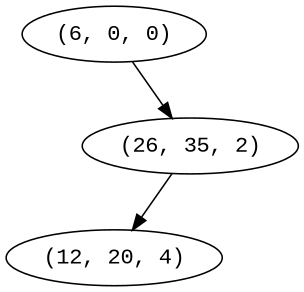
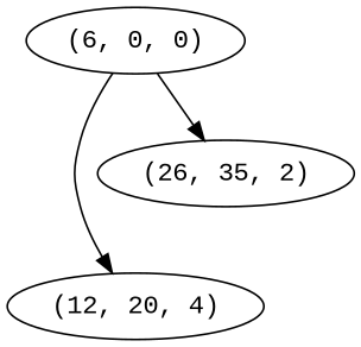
  digraph {
    fontname="Liberation Mono"
    node [fontname="Liberation Mono"]
    edge [fontname="Liberation Mono"]
    n1 [label="(6, 0, 0)"]
    "(12, 20, 4)"
    "(26, 35, 2)"
-   "(26, 35, 2)" -> "(12, 20, 4)"
+   n1 -> "(12, 20, 4)"
    n1 -> "(26, 35, 2)"
  }
